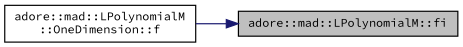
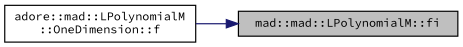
  digraph {
    rankdir=RL
    fontname="Source Code Pro"
    node [color=black fontname="Source Code Pro" fontsize=10 shape=record style=filled]
-   n1 [fillcolor=grey75 fontcolor=black height=0.2 label="adore::mad::LPolynomialM::fi" width=0.4]
+   n1 [fillcolor=grey75 fontcolor=black height=0.2 label="mad::mad::LPolynomialM::fi" width=0.4]
    n2 [fillcolor=white height=0.2 label="adore::mad::LPolynomialM\l::OneDimension::f" width=0.4]
    n1 -> n2 [color=midnightblue dir=back fontname="Source Code Pro" fontsize=10 labelfontname=Helvetica labelfontsize=10 style=solid]
  }
